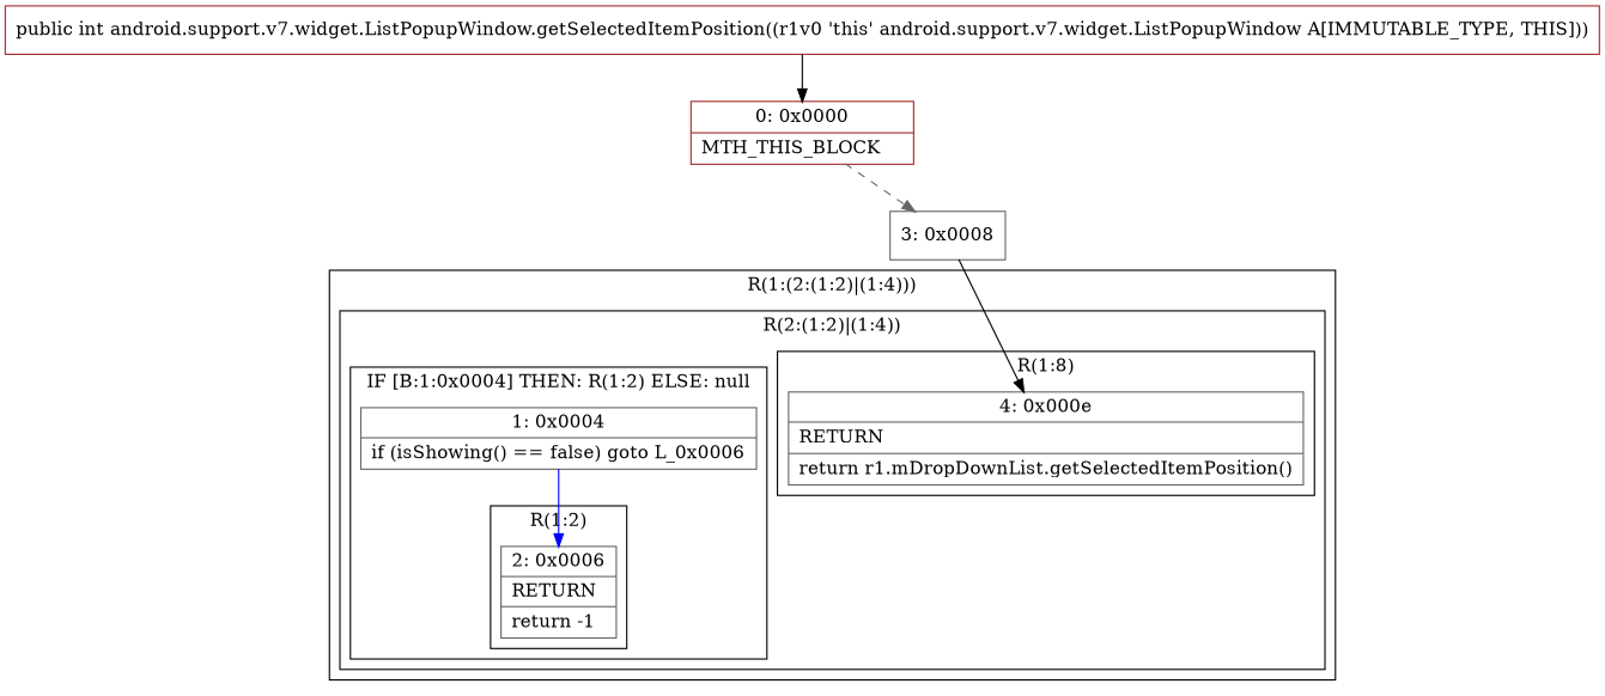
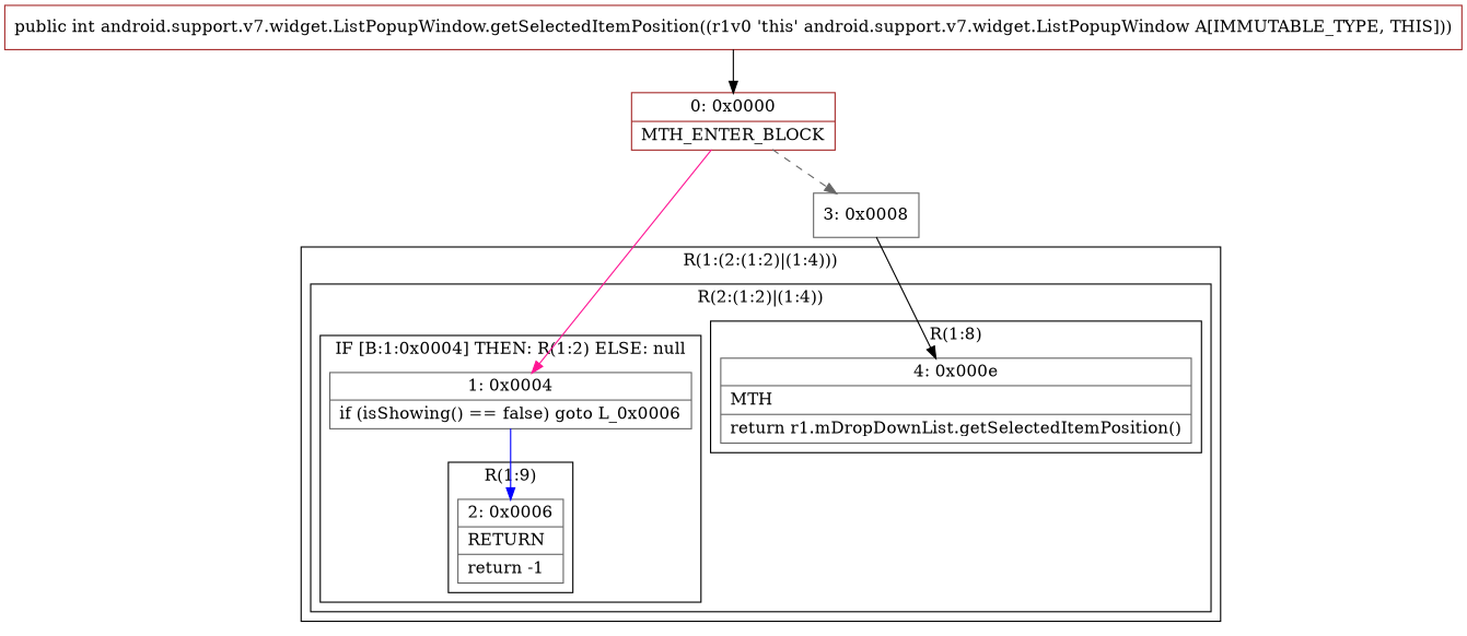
  digraph {
    node [color=gray40 shape=record]
    edge [color=black]
    n1 [label="{2\:\ 0x0006|RETURN\l|return \-1\l}"]
    n2 [label="{1\:\ 0x0004|if (isShowing() == false) goto L_0x0006\l}"]
-   n3 [label="{4\:\ 0x000e|RETURN\l|return r1.mDropDownList.getSelectedItemPosition()\l}"]
+   n3 [label="{4\:\ 0x000e|MTH\l|return r1.mDropDownList.getSelectedItemPosition()\l}"]
    n4 [label="{3\:\ 0x0008}"]
-   n5 [color=brown label="{0\:\ 0x0000|MTH_THIS_BLOCK\l}"]
+   n5 [color=brown label="{0\:\ 0x0000|MTH_ENTER_BLOCK\l}"]
    n6 [color=brown label="{public int android.support.v7.widget.ListPopupWindow.getSelectedItemPosition((r1v0 'this' android.support.v7.widget.ListPopupWindow A[IMMUTABLE_TYPE, THIS])) }"]
    subgraph cluster_1 {
      label="R(1:(2:(1:2)|(1:4)))"
      subgraph cluster_2 {
        label="R(2:(1:2)|(1:4))"
        subgraph cluster_3 {
          label="IF [B:1:0x0004] THEN: R(1:2) ELSE: null"
          n2
          subgraph cluster_4 {
-           label="R(1:2)"
+           label="R(1:9)"
            n1
          }
        }
        subgraph cluster_5 {
          label="R(1:8)"
          n3
        }
      }
    }
    n2 -> n1 [color=blue]
    n4 -> n3
+   n5 -> n2 [color=deeppink]
    n5 -> n4 [color=gray40 style=dashed]
    n6 -> n5
  }
